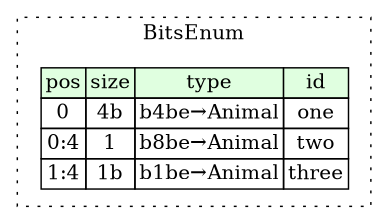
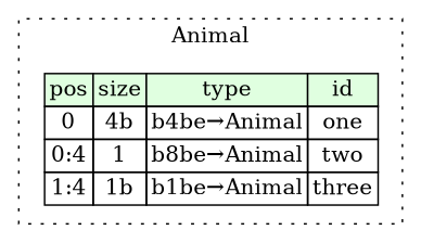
  digraph {
    rankdir=LR
    n1 [label=<<TABLE BORDER="0" CELLBORDER="1" CELLSPACING="0"> 			<TR><TD BGCOLOR="#E0FFE0">pos</TD><TD BGCOLOR="#E0FFE0">size</TD><TD BGCOLOR="#E0FFE0">type</TD><TD BGCOLOR="#E0FFE0">id</TD></TR> 			<TR><TD PORT="one_pos">0</TD><TD PORT="one_size">4b</TD><TD>b4be→Animal</TD><TD PORT="one_type">one</TD></TR> 			<TR><TD PORT="two_pos">0:4</TD><TD PORT="two_size">1</TD><TD>b8be→Animal</TD><TD PORT="two_type">two</TD></TR> 			<TR><TD PORT="three_pos">1:4</TD><TD PORT="three_size">1b</TD><TD>b1be→Animal</TD><TD PORT="three_type">three</TD></TR> 		</TABLE>> shape=plaintext]
    subgraph cluster_1 {
-     label=BitsEnum
+     label=Animal
      style=dotted
      n1
    }
  }
